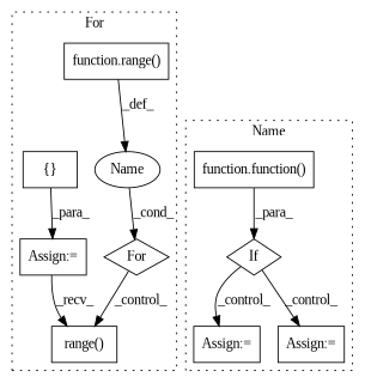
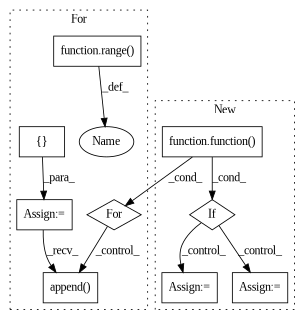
  digraph {
    fontname="Liberation Serif"
    node [a=75 fontname="Liberation Serif" l=3 shape=box]
    edge [fontname="Liberation Serif"]
-   n1 [l="34,14" label="range()" s="7630,7917"]
+   n1 [l="34,14" label="append()" s="7630,7917"]
    n2 [a=68 label="Assign:=" s=7571]
    n3 [a=107 l="4,14" label=For s="7585,7616" shape=diamond]
    n4 [a=87 l=1 label=Name s=7589 shape=ellipse]
    n5 [l="6,1" label="function.range()" s="7594,7615"]
    n6 [a=59 l="2,1" label="{}" s="7574,7574"]
    n7 [l="11,1" label="function.function()" s="9107,9133"]
    n8 [a=96 label=If s=9104 shape=diamond]
    n9 [a=68 label="Assign:=" s=9236]
    n10 [a=68 label="Assign:=" s=9269]
    subgraph cluster_1 {
      label=For
      style=dotted
      n1
      n2
      n3
      n4
      n5
      n6
    }
    subgraph cluster_2 {
-     label=Name
+     label=New
      style=dotted
      n7
      n8
      n9
      n10
    }
    n2 -> n1 [label=_recv_]
    n3 -> n1 [label=_control_]
-   n4 -> n3 [label=_cond_]
+   n7 -> n3 [label=_cond_]
    n5 -> n4 [label=_def_]
    n6 -> n2 [label=_para_]
-   n7 -> n8 [label=_para_]
+   n7 -> n8 [label=_cond_]
    n8 -> n9 [label=_control_]
    n8 -> n10 [label=_control_]
  }
